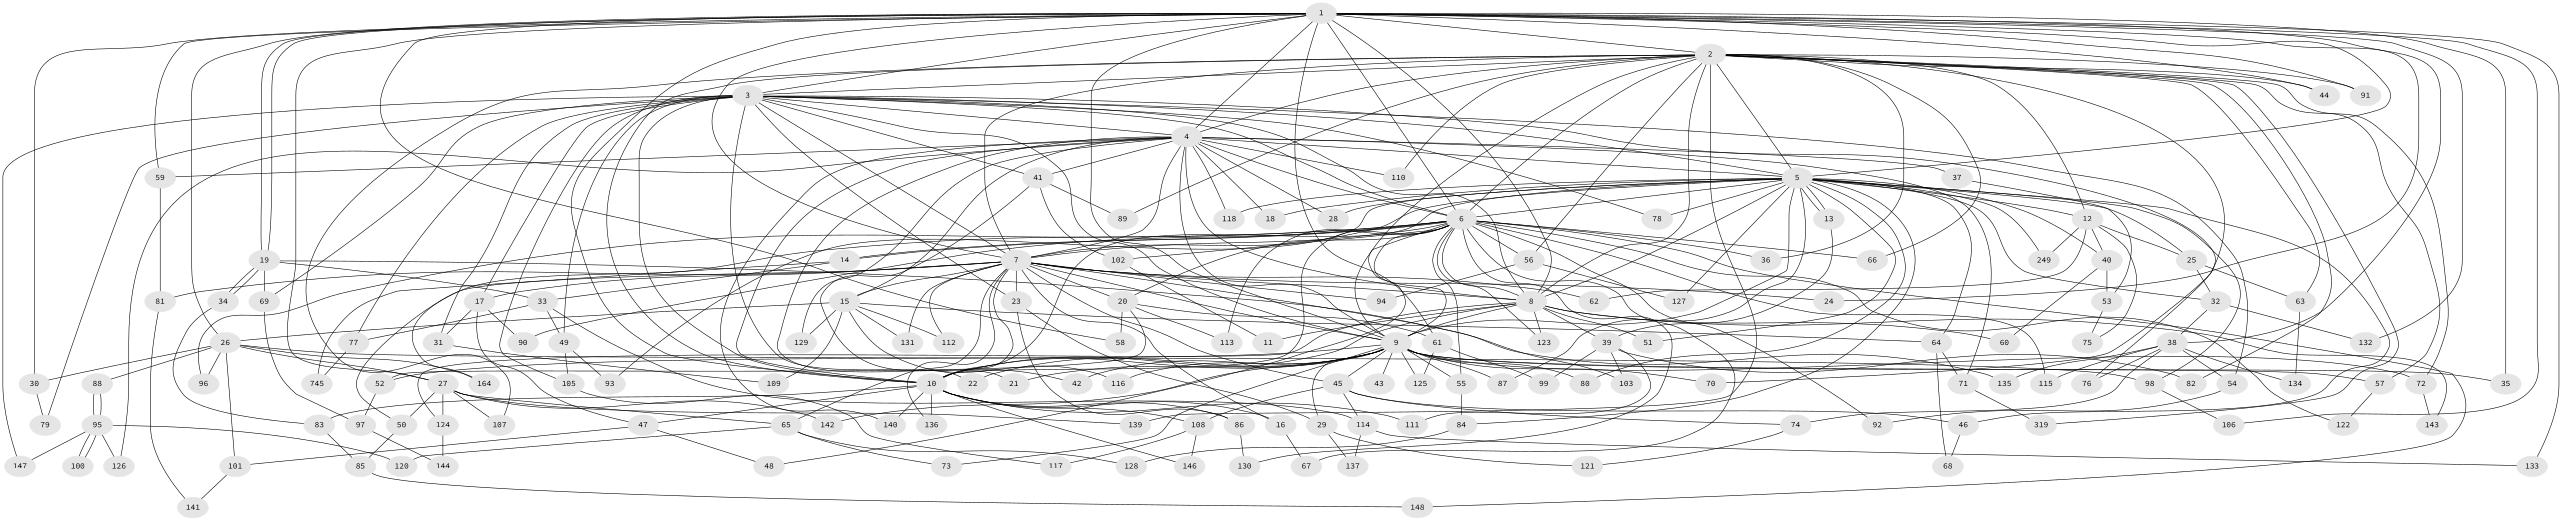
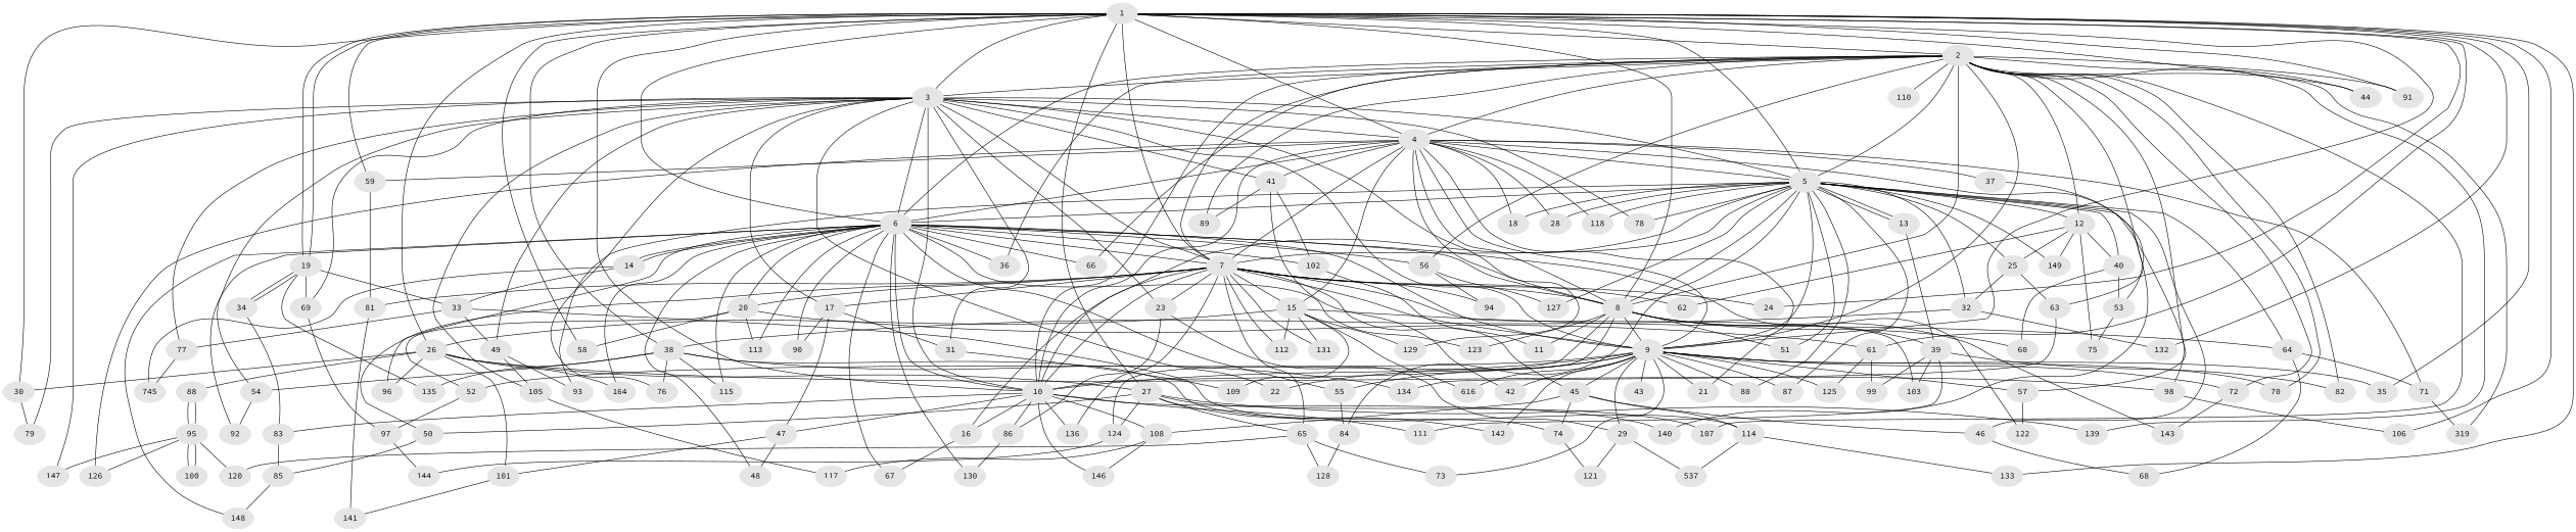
  graph {
    fontname="Source Code Pro"
    node [color=gray90 fontname="Source Code Pro" style=filled]
    edge [fontname="Source Code Pro"]
    1
    2
    3
    4
    5
    6
    7
    8
    9
    10
    19
    24
    26
    27
    30
    35
    38
    44
    58
    59
    61
    91
    106
    132
    133
    12
    36
    56
    57
    63
    66
    70
    72
    82
    89
    107
    110
    n38 [label=319]
    139
    17
    22
    23
    31
    41
    49
    54
    69
    76
    77
    78
    79
    105
    147
    15
    18
    21
    28
    37
    71
    118
    126
    129
    140
    13
    25
    32
    40
    46
    51
    64
    80
    84
    87
    93
    98
    127
-   149 [label=249]
+   149
    14
    20
    48
    55
    67
    90
    92
    96
    102
    n87 [label=164]
    113
    115
    122
    123
    130
    148
    16
    45
    50
    62
    65
    81
    94
    103
    112
    131
    136
    11
    39
    60
    124
    143
    43
    29
    42
    52
    73
-   116
+   116 [label=616]
    125
    142
    47
    83
    86
    108
    111
    146
    33
    34
    135
    88
    101
    74
    134
    99
    75
    95
    109
    97
    n136 [label=745]
    117
    53
    68
    128
    114
    85
    120
    141
    144
    121
-   137
+   137 [label=537]
    100
    1 -- 2
    1 -- 3
    1 -- 4
    1 -- 5
    1 -- 6
    1 -- 7
    1 -- 8
    1 -- 9
    1 -- 10
    1 -- 19
    1 -- 19
    1 -- 24
    1 -- 26
    1 -- 27
    1 -- 30
    1 -- 35
    1 -- 38
    1 -- 44
    1 -- 58
    1 -- 59
    1 -- 61
    1 -- 91
    1 -- 106
    1 -- 132
    1 -- 133
    2 -- 3
    2 -- 4
    2 -- 5
    2 -- 6
    2 -- 7
    2 -- 8
    2 -- 9
    2 -- 10
    2 -- 44
    2 -- 91
    2 -- 12
    2 -- 36
    2 -- 56
    2 -- 57
    2 -- 63
    2 -- 66
    2 -- 70
    2 -- 72
    2 -- 82
    2 -- 89
    2 -- 107
    2 -- 110
    2 -- n38
    2 -- 139
    3 -- 4
    3 -- 5
    3 -- 6
    3 -- 7
    3 -- 8
    3 -- 9
    3 -- 10
    3 -- 17
    3 -- 22
    3 -- 23
    3 -- 31
    3 -- 41
    3 -- 49
    3 -- 54
    3 -- 69
    3 -- 76
    3 -- 77
    3 -- 78
    3 -- 79
    3 -- 105
    3 -- 147
    4 -- 5
    4 -- 6
    4 -- 7
    4 -- 8
    4 -- 9
    4 -- 10
    4 -- 59
-   4 -- 110
    4 -- 41
    4 -- 15
    4 -- 18
    4 -- 21
    4 -- 28
    4 -- 37
    4 -- 71
    4 -- 118
    4 -- 126
    4 -- 129
    4 -- 140
    5 -- 6
    5 -- 7
    5 -- 8
    5 -- 9
    5 -- 10
    5 -- 12
    5 -- 78
    5 -- 18
    5 -- 28
    5 -- 118
    5 -- 13
    5 -- 13
    5 -- 25
    5 -- 32
    5 -- 40
    5 -- 46
    5 -- 51
    5 -- 64
    5 -- 80
    5 -- 84
    5 -- 87
    5 -- 93
    5 -- 98
    5 -- 127
    5 -- 149
    6 -- 7
    6 -- 8
    6 -- 9
    6 -- 10
    6 -- 36
    6 -- 56
    6 -- 66
    6 -- 14
    6 -- 14
    6 -- 20
    6 -- 48
    6 -- 55
    6 -- 67
    6 -- 90
    6 -- 92
    6 -- 96
    6 -- 102
    6 -- n87
    6 -- 113
    6 -- 115
    6 -- 122
    6 -- 123
    6 -- 130
    6 -- 148
    7 -- 8
    7 -- 9
    7 -- 10
    7 -- 24
    7 -- 17
    7 -- 23
    7 -- 15
    7 -- 20
    7 -- 16
    7 -- 45
    7 -- 50
    7 -- 62
    7 -- 65
    7 -- 81
    7 -- 94
    7 -- 103
    7 -- 112
    7 -- 131
    7 -- 136
    8 -- 9
    8 -- 10
    8 -- 51
    8 -- 123
    8 -- 11
    8 -- 39
    8 -- 60
    8 -- 124
    8 -- 143
    9 -- 10
    9 -- 35
    9 -- 57
    9 -- 70
    9 -- 72
    9 -- 22
    9 -- 21
    9 -- 80
    9 -- 87
    9 -- 55
    9 -- 45
    9 -- 43
    9 -- 29
    9 -- 42
    9 -- 52
    9 -- 73
    9 -- 116
    9 -- 125
    9 -- 142
    10 -- 140
    10 -- 16
    10 -- 136
    10 -- 47
    10 -- 83
    10 -- 86
    10 -- 108
    10 -- 111
    10 -- 146
    19 -- 69
    19 -- 33
    19 -- 34
    19 -- 34
    19 -- 135
    26 -- 27
    26 -- 30
    26 -- 98
    26 -- 96
    26 -- n87
    26 -- 88
    26 -- 101
    27 -- 107
    27 -- 139
    27 -- 50
    27 -- 65
    27 -- 124
    27 -- 142
    30 -- 79
    38 -- 54
    38 -- 76
    38 -- 115
    38 -- 135
    38 -- 74
    38 -- 134
    59 -- 81
    61 -- 125
    61 -- 99
    12 -- 25
    12 -- 40
    12 -- 149
    12 -- 62
    12 -- 75
    56 -- 127
    56 -- 94
    57 -- 122
    63 -- 134
    72 -- 143
    17 -- 31
    17 -- 90
    17 -- 47
    23 -- 29
    23 -- 86
    31 -- 109
    41 -- 89
    41 -- 102
    41 -- 42
    49 -- 105
    49 -- 93
    54 -- 92
    69 -- 97
    77 -- n136
    105 -- 117
    15 -- 26
    15 -- 129
    15 -- 64
    15 -- 112
    15 -- 131
    15 -- 116
    15 -- 109
    37 -- 53
    71 -- n38
    13 -- 39
    25 -- 63
    25 -- 32
    32 -- 38
    32 -- 132
    40 -- 60
    40 -- 53
    46 -- 68
    64 -- 71
    64 -- 68
    84 -- 128
    98 -- 106
    14 -- 33
    14 -- n136
    20 -- 58
    20 -- 61
    20 -- 113
    20 -- 52
    55 -- 84
    102 -- 11
    16 -- 67
    45 -- 46
    45 -- 108
    45 -- 74
    45 -- 114
    50 -- 85
    65 -- 73
    65 -- 128
    65 -- 120
    81 -- 141
    39 -- 82
    39 -- 103
    39 -- 111
    39 -- 99
    124 -- 144
    29 -- 121
    29 -- 137
    52 -- 97
    47 -- 48
    47 -- 101
    83 -- 85
    86 -- 130
    108 -- 146
    108 -- 117
    33 -- 49
    33 -- 77
    33 -- 114
    34 -- 83
    88 -- 95
    88 -- 95
    101 -- 141
    74 -- 121
    95 -- 147
    95 -- 126
    95 -- 120
    95 -- 100
    95 -- 100
    97 -- 144
    53 -- 75
    114 -- 133
    114 -- 137
    85 -- 148
  }
